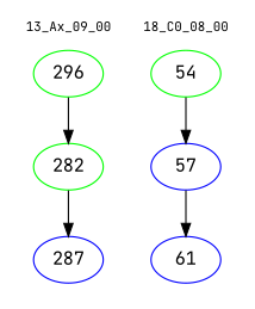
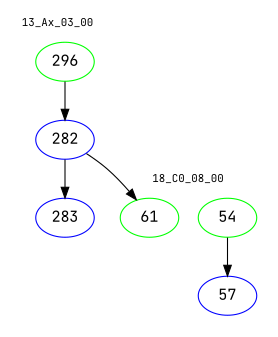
  digraph {
    fontname="JetBrains Mono"
    node [color=blue fontname="JetBrains Mono"]
    edge [color=black fontname="JetBrains Mono"]
    n1 [color=green label=296]
-   n2 [color=green label=282]
-   n3 [label=287]
+   n2 [label=282]
+   n3 [label=283]
    n4 [color=green label=54]
    n5 [label=57]
-   n6 [label=61]
+   n6 [color=green label=61]
    subgraph cluster_1 {
      color=white
      fontsize=10
-     label="13_Ax_09_00"
+     label="13_Ax_03_00"
      n1
      n2
      n3
    }
    subgraph cluster_2 {
      color=white
      fontsize=10
      label="18_C0_08_00"
      n4
      n5
      n6
    }
    n1 -> n2
    n2 -> n3
    n4 -> n5
-   n5 -> n6
+   n2 -> n6
  }
